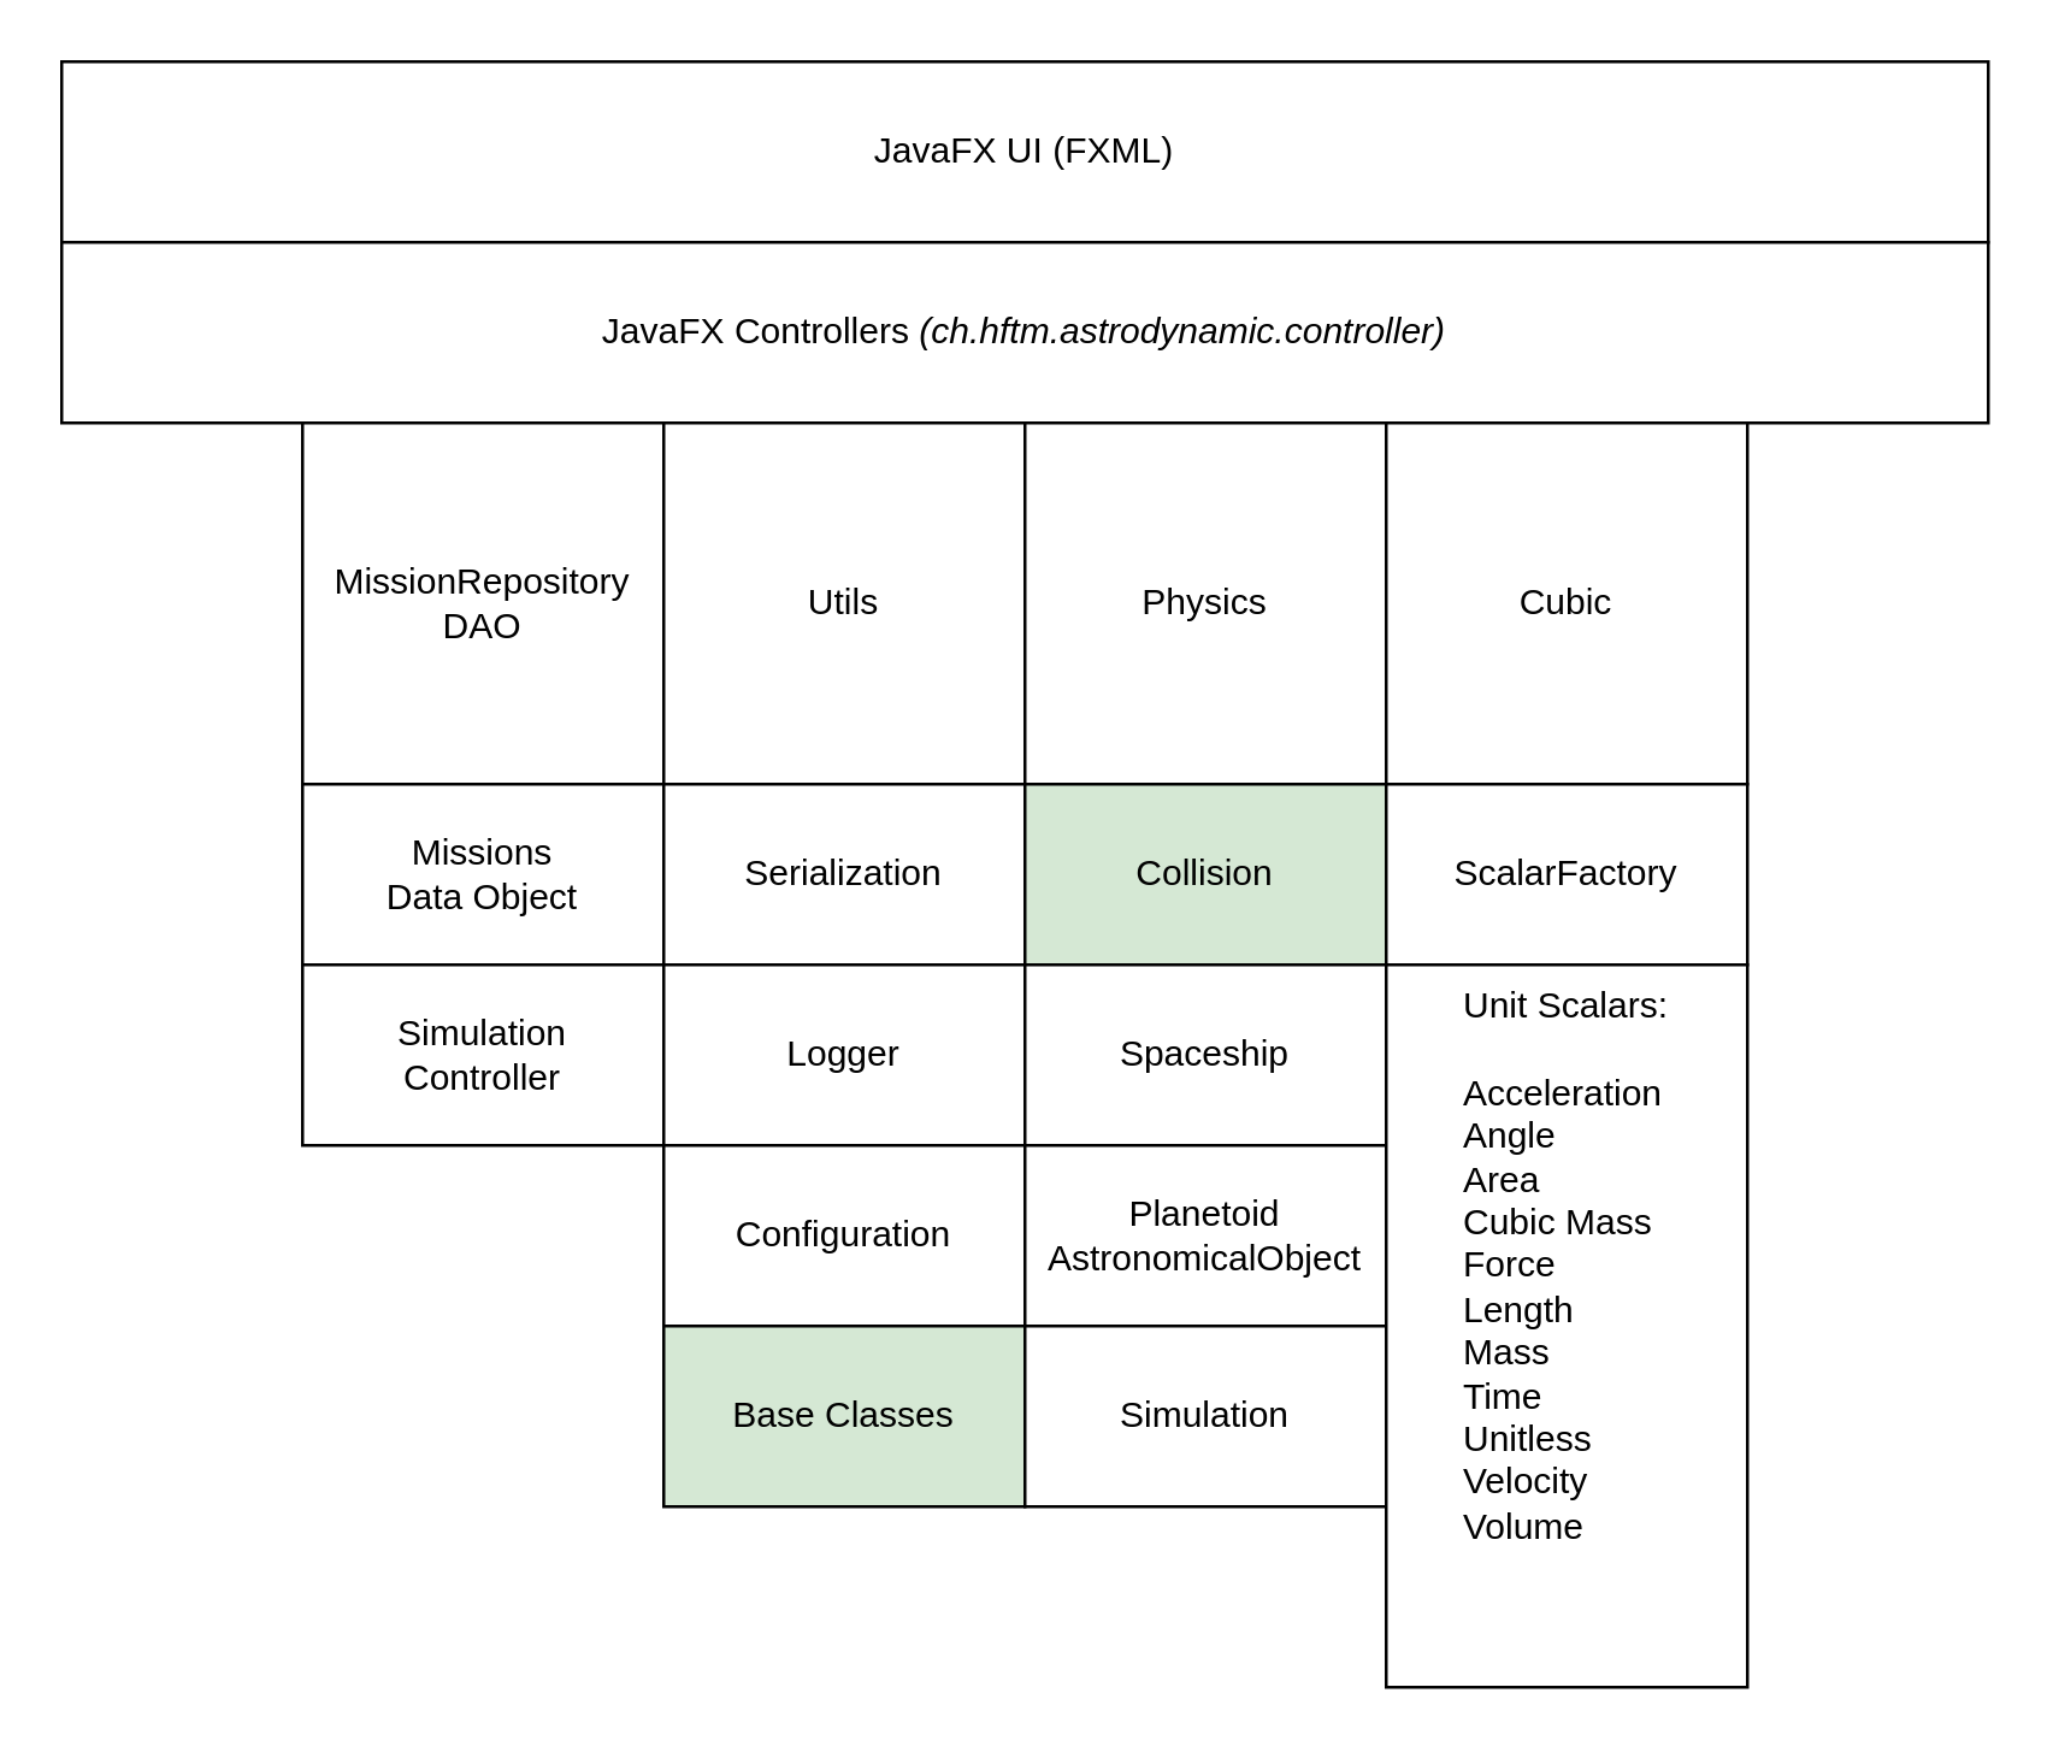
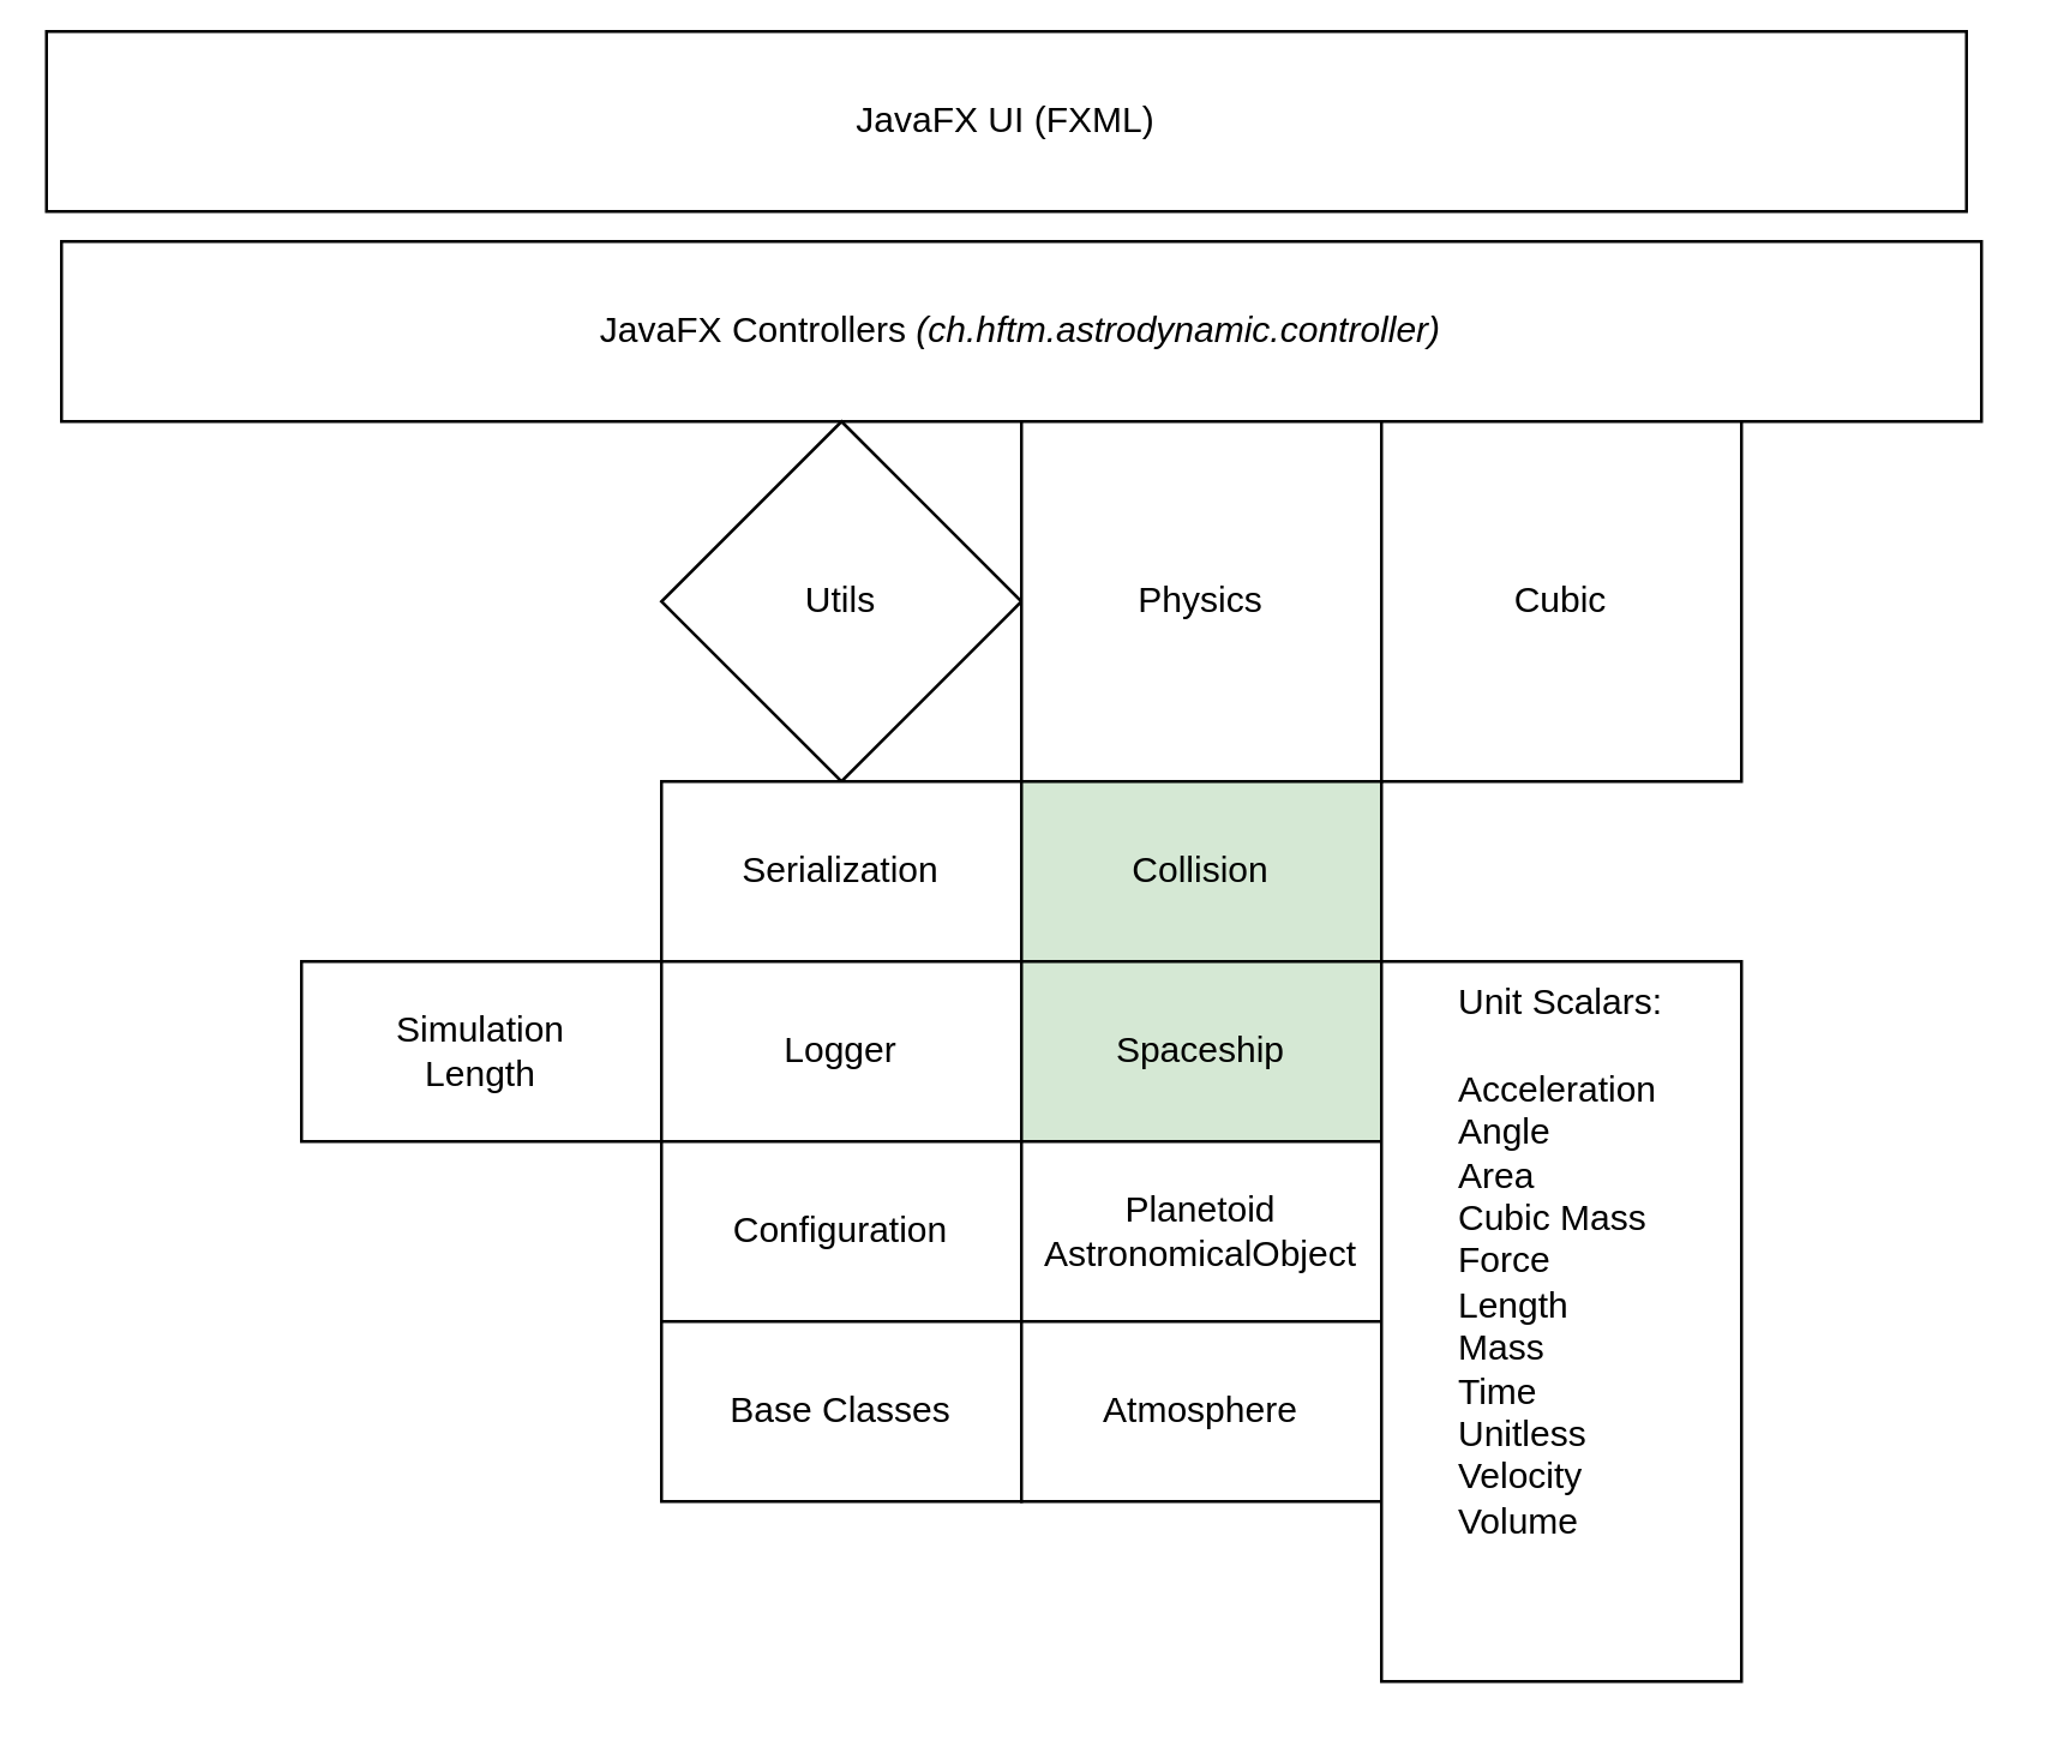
  <mxCell id="0" />
  <mxCell id="1" parent="0" />
- <mxCell id="2" value="JavaFX UI (FXML) " style="rounded=0;whiteSpace=wrap;html=1;" vertex="1" parent="1"><mxGeometry x="20" y="20" width="640" height="60" as="geometry" /></mxCell>
+ <mxCell id="2" value="JavaFX UI (FXML) " style="rounded=0;whiteSpace=wrap;html=1;" vertex="1" parent="1"><mxGeometry x="15" y="10" width="640" height="60" as="geometry" /></mxCell>
  <mxCell id="3" value="JavaFX Controllers &lt;i&gt;(ch.hftm.astrodynamic.controller)&lt;/i&gt;" style="rounded=0;whiteSpace=wrap;html=1;" vertex="1" parent="1"><mxGeometry x="20" y="80" width="640" height="60" as="geometry" /></mxCell>
- <mxCell id="4" value="&lt;div&gt;MissionRepository&lt;/div&gt;&lt;div&gt;DAO&lt;br&gt;&lt;/div&gt;" style="whiteSpace=wrap;html=1;aspect=fixed;" vertex="1" parent="1"><mxGeometry x="100" y="140" width="120" height="120" as="geometry" /></mxCell>
- <mxCell id="5" value="&lt;div&gt;Missions&lt;/div&gt;&lt;div&gt;Data Object&lt;br&gt;&lt;/div&gt;" style="rounded=0;whiteSpace=wrap;html=1;" vertex="1" parent="1"><mxGeometry x="100" y="260" width="120" height="60" as="geometry" /></mxCell>
- <mxCell id="6" value="&lt;div&gt;Simulation&lt;/div&gt;&lt;div&gt;Controller&lt;br&gt;&lt;/div&gt;" style="rounded=0;whiteSpace=wrap;html=1;" vertex="1" parent="1"><mxGeometry x="100" y="320" width="120" height="60" as="geometry" /></mxCell>
- <mxCell id="7" value="Utils" style="whiteSpace=wrap;html=1;aspect=fixed;" vertex="1" parent="1"><mxGeometry x="220" y="140" width="120" height="120" as="geometry" /></mxCell>
+ <mxCell id="6" value="&lt;div&gt;Simulation&lt;/div&gt;&lt;div&gt;Length&lt;br&gt;&lt;/div&gt;" style="rounded=0;whiteSpace=wrap;html=1;" vertex="1" parent="1"><mxGeometry x="100" y="320" width="120" height="60" as="geometry" /></mxCell>
+ <mxCell id="7" value="Utils" style="rhombus;whiteSpace=wrap;html=1;aspect=fixed;" vertex="1" parent="1"><mxGeometry x="220" y="140" width="120" height="120" as="geometry" /></mxCell>
  <mxCell id="8" value="Serialization" style="rounded=0;whiteSpace=wrap;html=1;" vertex="1" parent="1"><mxGeometry x="220" y="260" width="120" height="60" as="geometry" /></mxCell>
  <mxCell id="9" value="Logger" style="rounded=0;whiteSpace=wrap;html=1;" vertex="1" parent="1"><mxGeometry x="220" y="320" width="120" height="60" as="geometry" /></mxCell>
  <mxCell id="10" value="Configuration" style="rounded=0;whiteSpace=wrap;html=1;" vertex="1" parent="1"><mxGeometry x="220" y="380" width="120" height="60" as="geometry" /></mxCell>
  <mxCell id="11" value="Physics" style="whiteSpace=wrap;html=1;aspect=fixed;" vertex="1" parent="1"><mxGeometry x="340" y="140" width="120" height="120" as="geometry" /></mxCell>
- <mxCell id="12" value="Base Classes" style="rounded=0;whiteSpace=wrap;html=1;fillColor=#d5e8d4;" vertex="1" parent="1"><mxGeometry x="220" y="440" width="120" height="60" as="geometry" /></mxCell>
+ <mxCell id="12" value="Base Classes" style="rounded=0;whiteSpace=wrap;html=1;" vertex="1" parent="1"><mxGeometry x="220" y="440" width="120" height="60" as="geometry" /></mxCell>
  <mxCell id="13" value="Collision" style="rounded=0;whiteSpace=wrap;html=1;fillColor=#d5e8d4;" vertex="1" parent="1"><mxGeometry x="340" y="260" width="120" height="60" as="geometry" /></mxCell>
- <mxCell id="14" value="Spaceship" style="rounded=0;whiteSpace=wrap;html=1;" vertex="1" parent="1"><mxGeometry x="340" y="320" width="120" height="60" as="geometry" /></mxCell>
+ <mxCell id="14" value="Spaceship" style="rounded=0;whiteSpace=wrap;html=1;fillColor=#d5e8d4;" vertex="1" parent="1"><mxGeometry x="340" y="320" width="120" height="60" as="geometry" /></mxCell>
  <mxCell id="15" value="Planetoid&lt;br&gt;AstronomicalObject" style="rounded=0;whiteSpace=wrap;html=1;" vertex="1" parent="1"><mxGeometry x="340" y="380" width="120" height="60" as="geometry" /></mxCell>
- <mxCell id="16" value="Simulation" style="rounded=0;whiteSpace=wrap;html=1;" vertex="1" parent="1"><mxGeometry x="340" y="440" width="120" height="60" as="geometry" /></mxCell>
+ <mxCell id="16" value="Atmosphere" style="rounded=0;whiteSpace=wrap;html=1;" vertex="1" parent="1"><mxGeometry x="340" y="440" width="120" height="60" as="geometry" /></mxCell>
  <mxCell id="17" value="Cubic" style="whiteSpace=wrap;html=1;aspect=fixed;" vertex="1" parent="1"><mxGeometry x="460" y="140" width="120" height="120" as="geometry" /></mxCell>
- <mxCell id="18" value="ScalarFactory" style="rounded=0;whiteSpace=wrap;html=1;" vertex="1" parent="1"><mxGeometry x="460" y="260" width="120" height="60" as="geometry" /></mxCell>
  <mxCell id="19" value="&lt;div&gt;Unit Scalars:&lt;/div&gt;&lt;div&gt;&lt;br&gt;&lt;/div&gt;&lt;div align=&quot;left&quot;&gt;Acceleration&lt;/div&gt;&lt;div align=&quot;left&quot;&gt;Angle&lt;/div&gt;&lt;div align=&quot;left&quot;&gt;Area&lt;/div&gt;&lt;div align=&quot;left&quot;&gt;Cubic Mass&lt;/div&gt;&lt;div align=&quot;left&quot;&gt;Force&lt;/div&gt;&lt;div align=&quot;left&quot;&gt;Length&lt;/div&gt;&lt;div align=&quot;left&quot;&gt;Mass&lt;/div&gt;&lt;div align=&quot;left&quot;&gt;Time&lt;/div&gt;&lt;div align=&quot;left&quot;&gt;Unitless&lt;/div&gt;&lt;div align=&quot;left&quot;&gt;Velocity&lt;/div&gt;&lt;div align=&quot;left&quot;&gt;Volume&lt;/div&gt;&lt;div align=&quot;left&quot;&gt;&lt;br&gt;&lt;/div&gt;&lt;div align=&quot;left&quot;&gt;&lt;br&gt;&lt;/div&gt;&lt;div align=&quot;left&quot;&gt;&lt;br&gt;&lt;/div&gt;&lt;div&gt;&lt;br&gt;&lt;/div&gt;" style="rounded=0;whiteSpace=wrap;html=1;verticalAlign=top;" vertex="1" parent="1"><mxGeometry x="460" y="320" width="120" height="240" as="geometry" /></mxCell>
